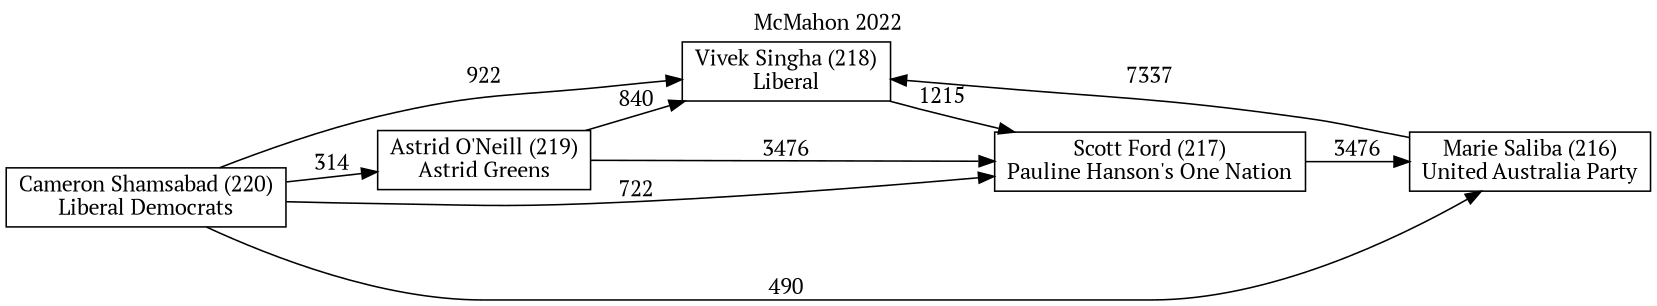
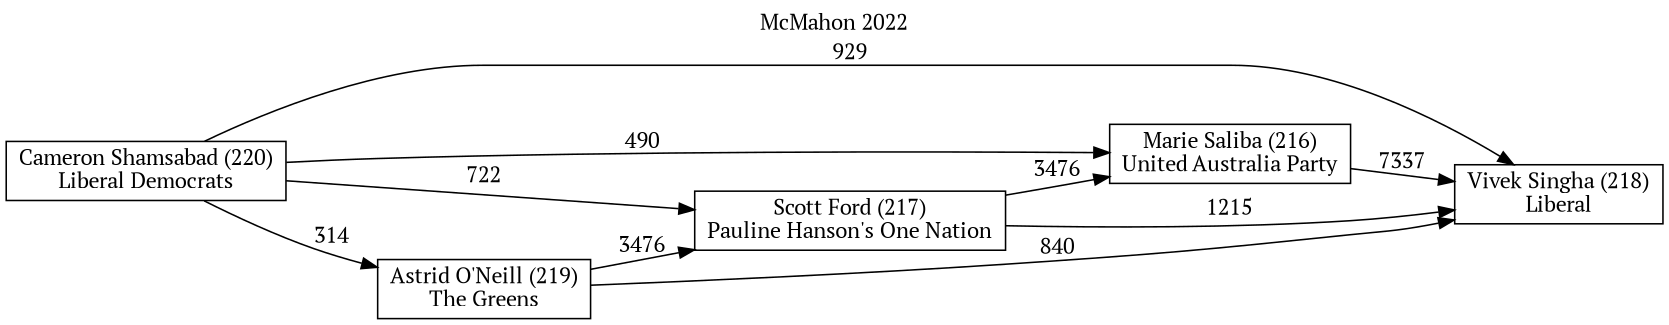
  digraph {
    fontname="PT Serif"
    label="McMahon 2022"
    labelloc=t
    mclimit=10
    rankdir=LR
    node [fontname="PT Serif" shape=box]
    edge [fontname="PT Serif"]
    n1 [label="Vivek Singha (218)\nLiberal"]
    n2 [label="Marie Saliba (216)\nUnited Australia Party"]
    n3 [label="Scott Ford (217)\nPauline Hanson's One Nation"]
-   n4 [label="Astrid O'Neill (219)\nAstrid Greens"]
+   n4 [label="Astrid O'Neill (219)\nThe Greens"]
    n5 [label="Cameron Shamsabad (220)\nLiberal Democrats"]
    n2 -> n1 [label=7337]
-   n1 -> n3 [label=1215]
+   n3 -> n1 [label=1215]
    n3 -> n2 [label=3476]
    n4 -> n1 [label=840]
    n4 -> n3 [label=3476]
-   n5 -> n1 [label=922]
+   n5 -> n1 [label=929]
    n5 -> n2 [label=490]
    n5 -> n3 [label=722]
    n5 -> n4 [label=314]
  }
